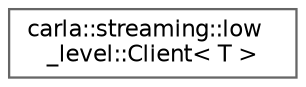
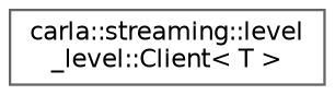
  digraph {
    rankdir=LR
-   n1 [color=grey40 fillcolor=white fontname=Helvetica fontsize=10 height=0.2 label="carla::streaming::low\l_level::Client\< T \>" shape=box style=filled width=0.4]
+   n1 [color=grey40 fillcolor=white fontname=Helvetica fontsize=10 height=0.2 label="carla::streaming::level\l_level::Client\< T \>" shape=box style=filled width=0.4]
  }
